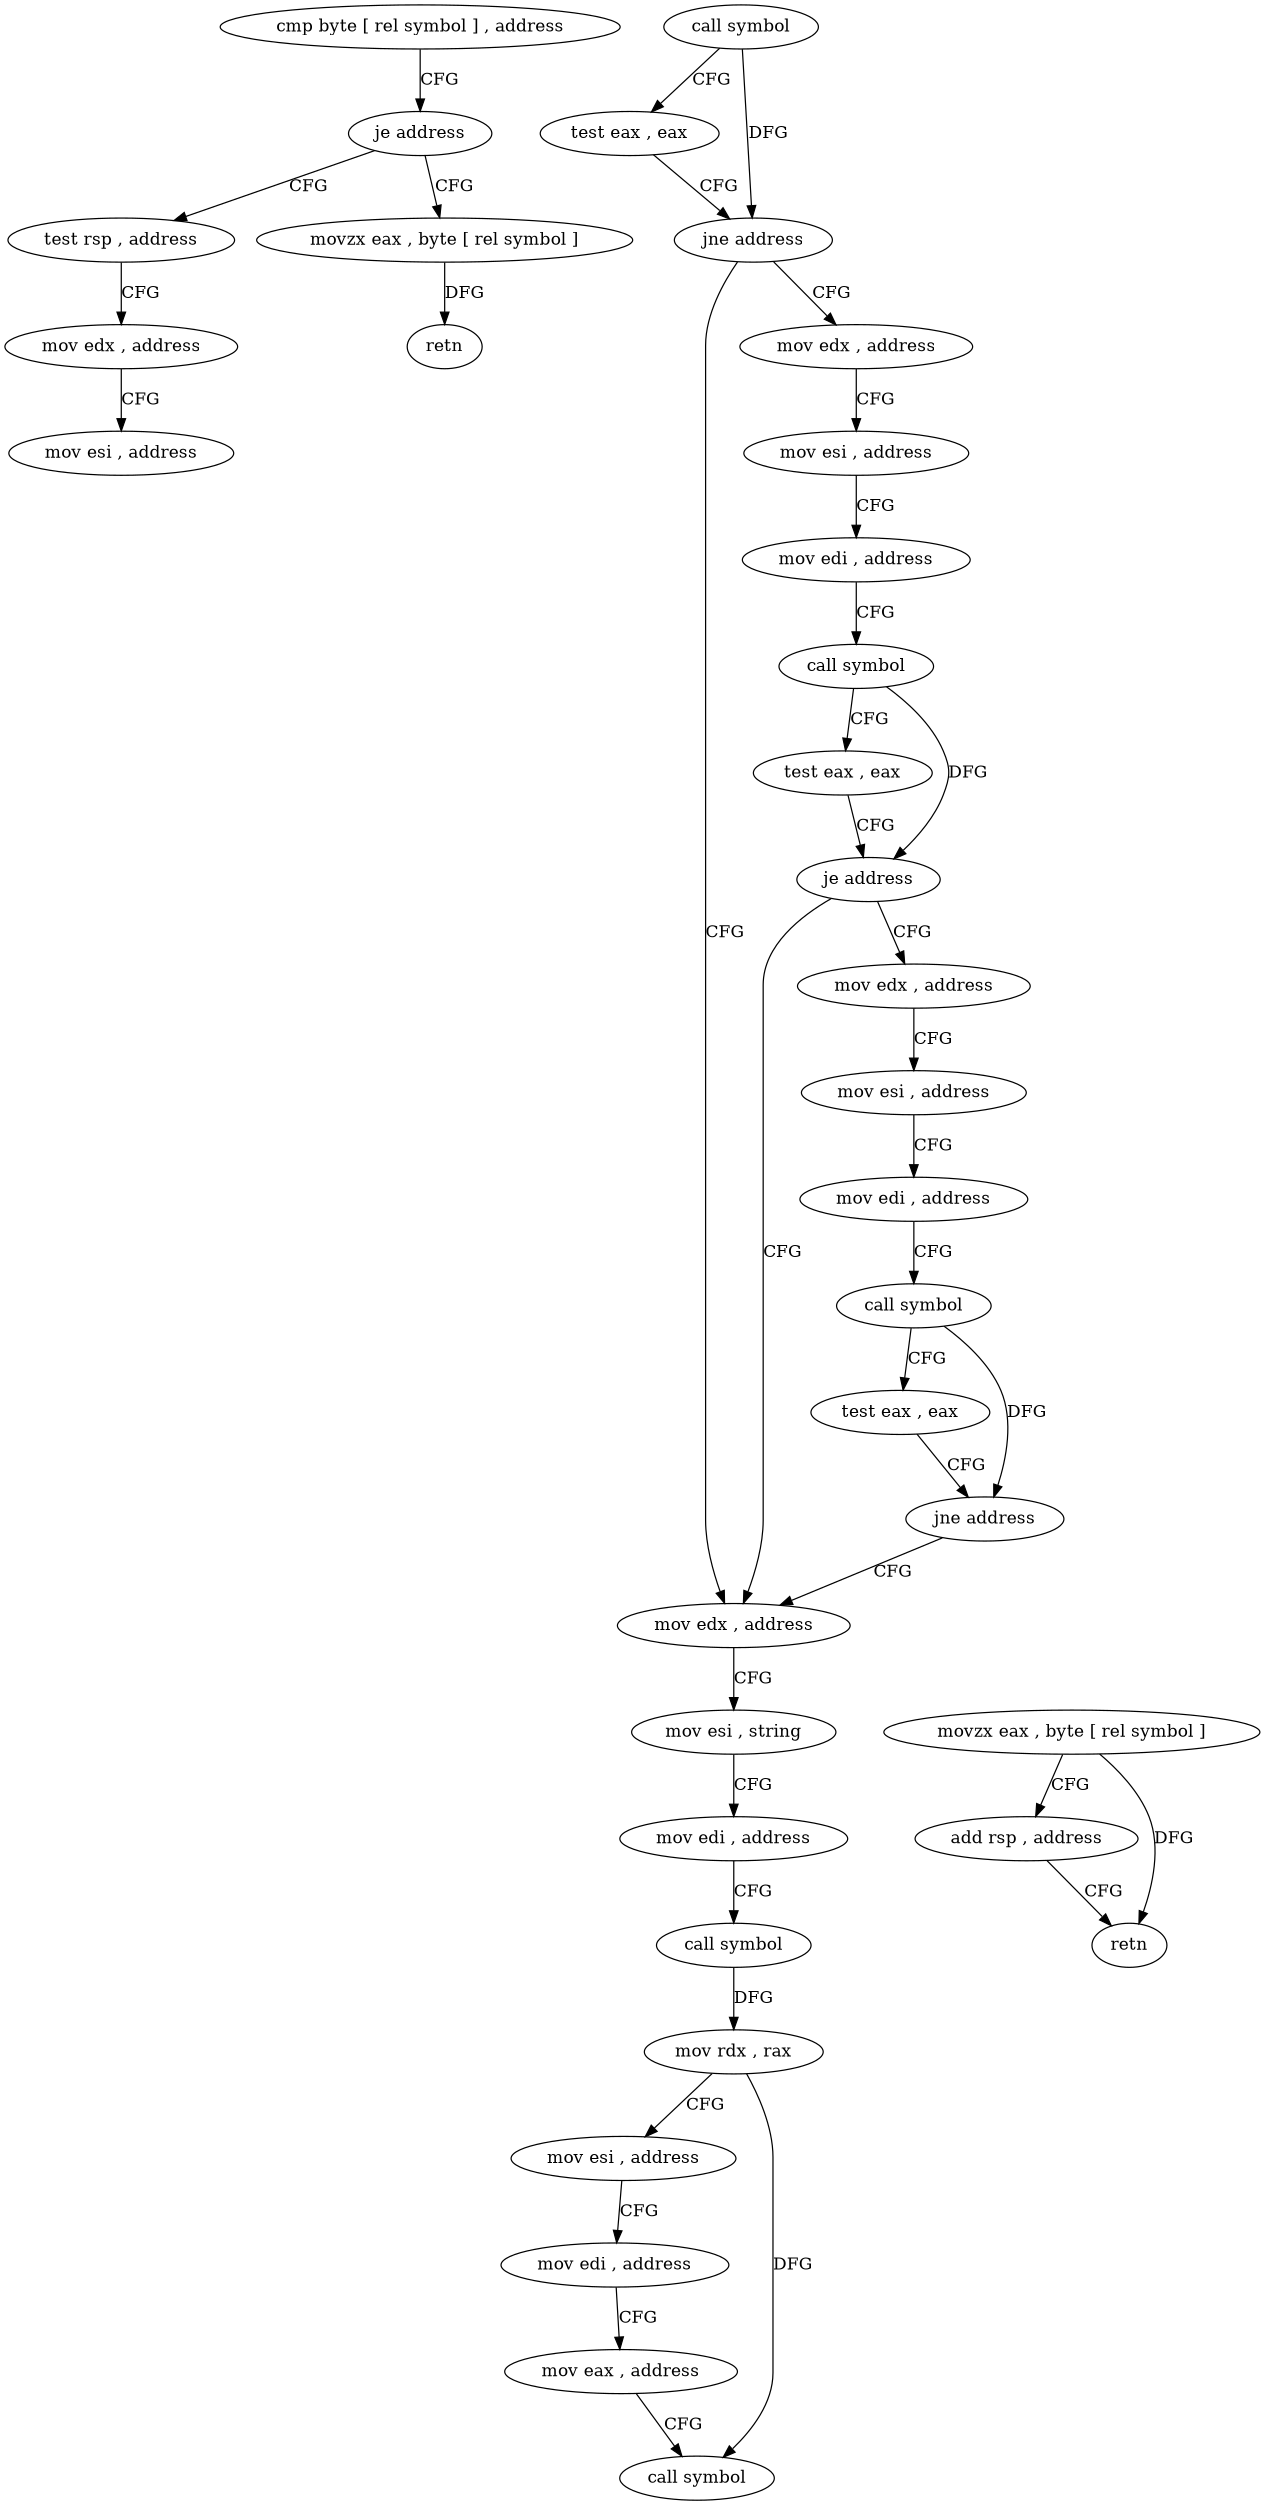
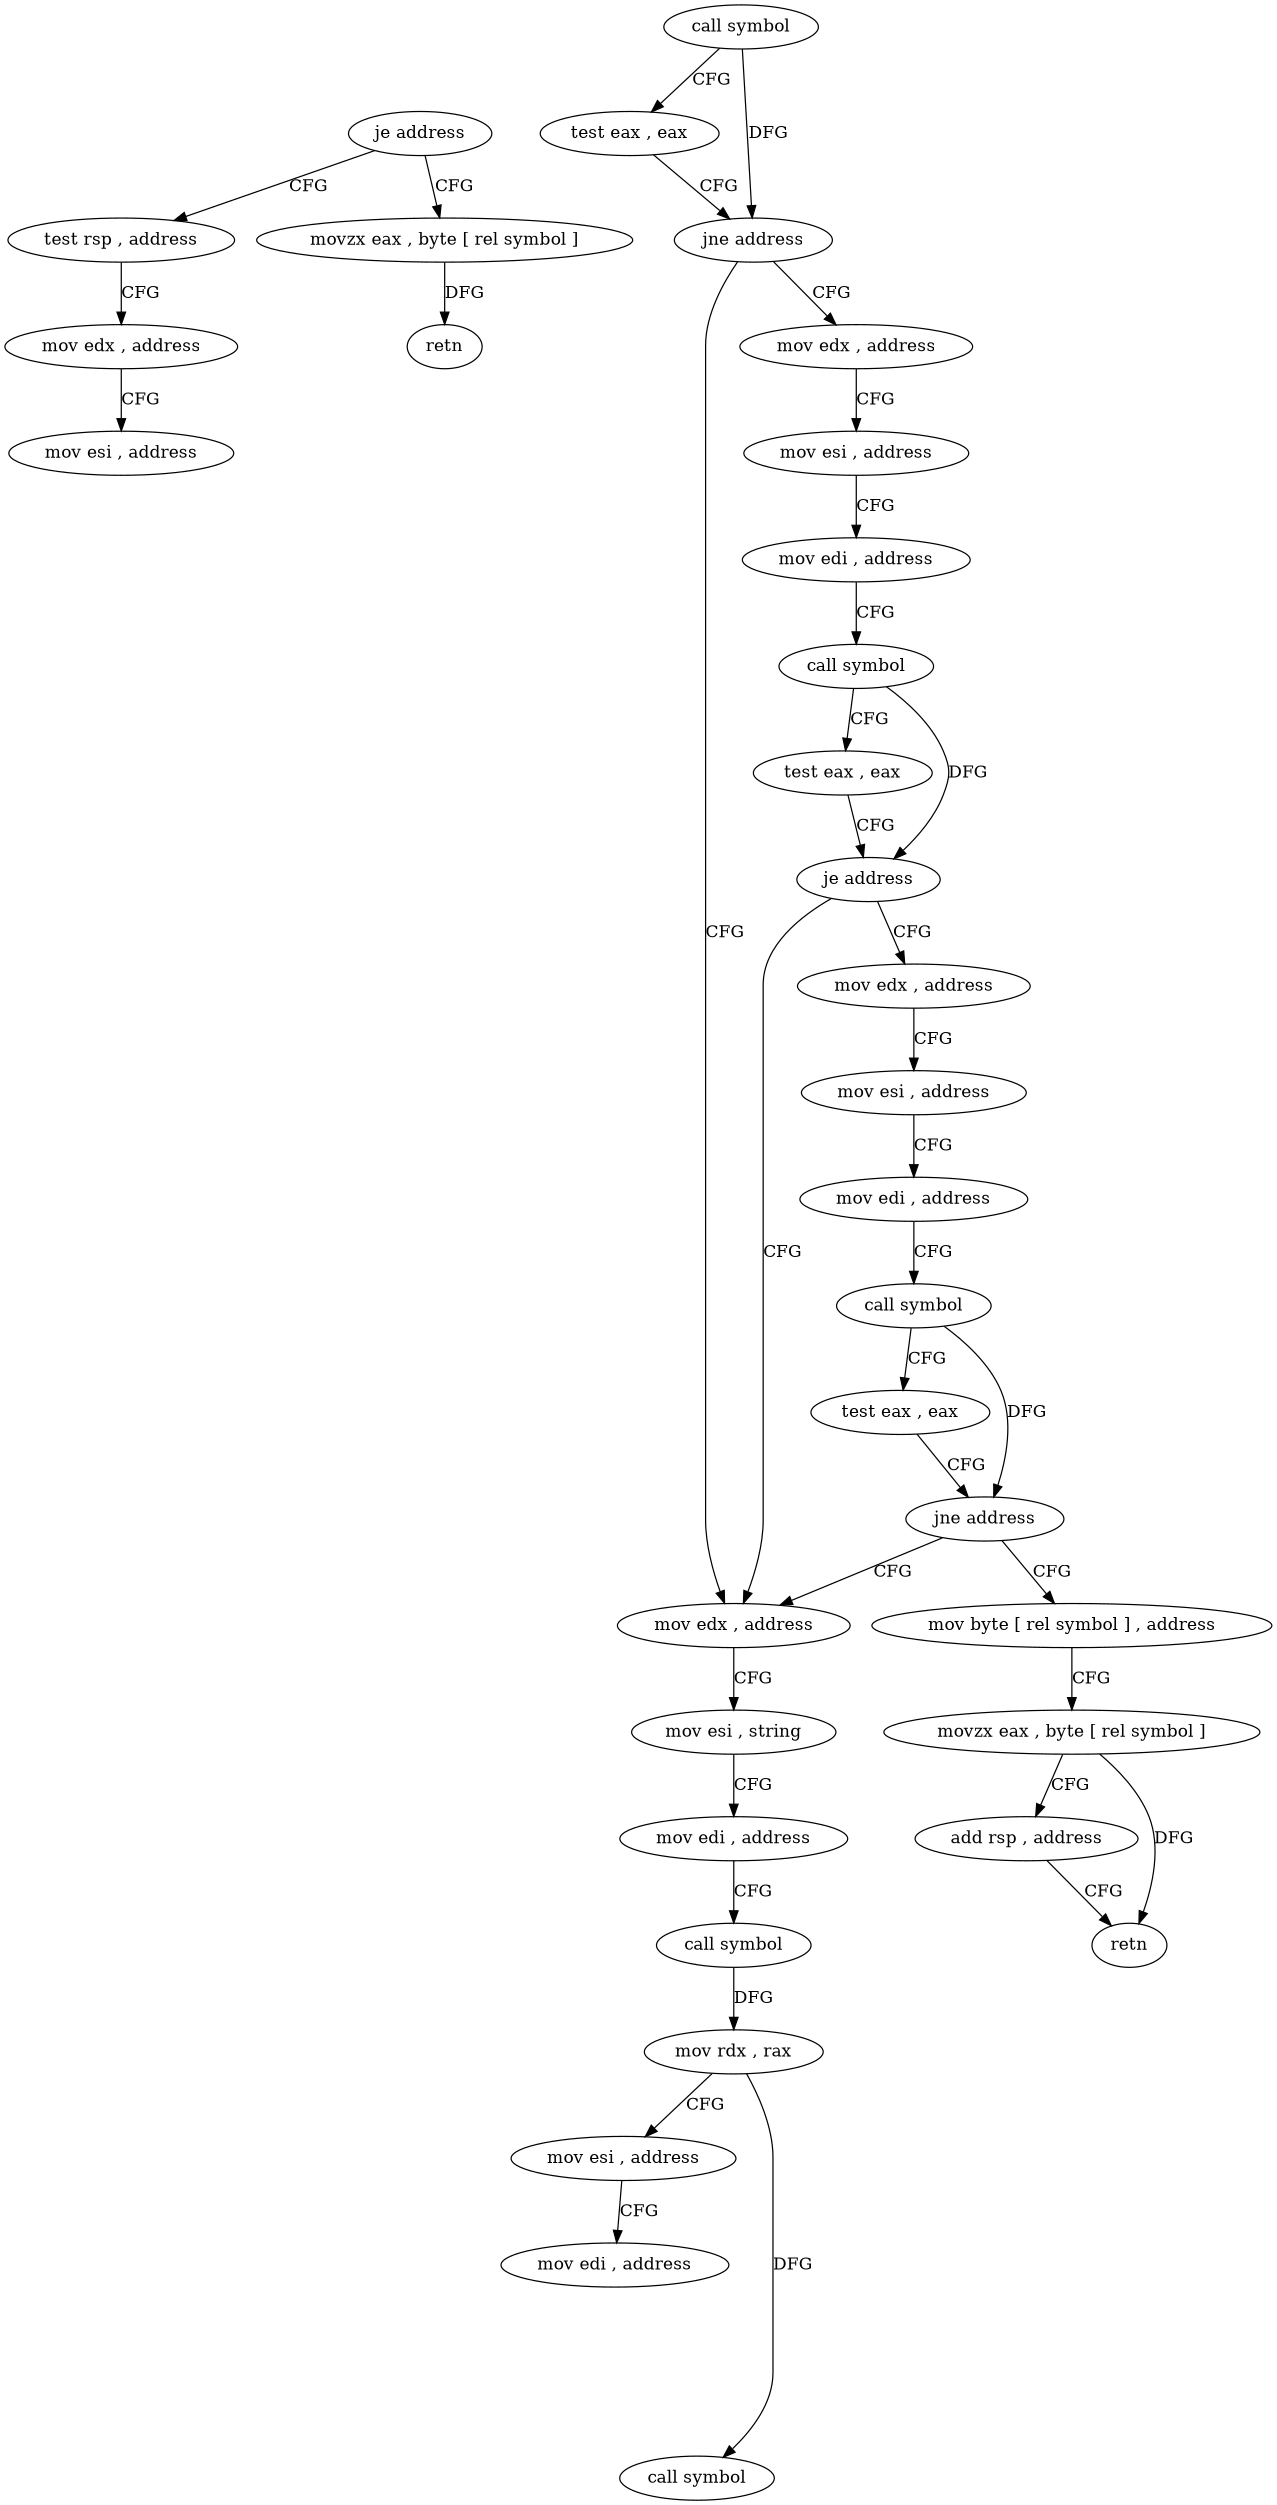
  digraph {
-   n1 [label="cmp byte [ rel symbol ] , address"]
    n2 [label="je address"]
    n3 [label="test rsp , address"]
    n4 [label="movzx eax , byte [ rel symbol ]"]
    n5 [label="mov edx , address"]
    n6 [label=retn]
    n7 [label="mov esi , address"]
    n8 [label="call symbol"]
    n9 [label="test eax , eax"]
    n10 [label="jne address"]
    n11 [label="mov edx , address"]
    n12 [label="mov edx , address"]
    n13 [label="mov esi , string"]
    n14 [label="mov esi , address"]
    n15 [label="mov edi , address"]
    n16 [label="mov edi , address"]
    n17 [label="call symbol"]
    n18 [label="mov rdx , rax"]
    n19 [label="mov esi , address"]
    n20 [label="call symbol"]
    n21 [label="mov edi , address"]
-   n22 [label="mov eax , address"]
    n23 [label="call symbol"]
    n24 [label="test eax , eax"]
    n25 [label="je address"]
    n26 [label="mov edx , address"]
    n27 [label="mov esi , address"]
    n28 [label="mov edi , address"]
    n29 [label="call symbol"]
    n30 [label="test eax , eax"]
    n31 [label="jne address"]
+   n32 [label="mov byte [ rel symbol ] , address"]
    n33 [label="movzx eax , byte [ rel symbol ]"]
    n34 [label="add rsp , address"]
    n35 [label=retn]
-   n1 -> n2 [label=CFG]
    n2 -> n3 [label=CFG]
    n2 -> n4 [label=CFG]
    n3 -> n5 [label=CFG]
    n4 -> n6 [label=DFG]
    n5 -> n7 [label=CFG]
    n8 -> n9 [label=CFG]
    n8 -> n10 [label=DFG]
    n9 -> n10 [label=CFG]
    n10 -> n11 [label=CFG]
    n10 -> n12 [label=CFG]
    n11 -> n13 [label=CFG]
    n12 -> n14 [label=CFG]
    n13 -> n15 [label=CFG]
    n14 -> n16 [label=CFG]
    n15 -> n17 [label=CFG]
    n16 -> n23 [label=CFG]
    n17 -> n18 [label=DFG]
    n18 -> n19 [label=CFG]
    n18 -> n20 [label=DFG]
    n19 -> n21 [label=CFG]
-   n21 -> n22 [label=CFG]
-   n22 -> n20 [label=CFG]
    n23 -> n24 [label=CFG]
    n23 -> n25 [label=DFG]
    n24 -> n25 [label=CFG]
    n25 -> n11 [label=CFG]
    n25 -> n26 [label=CFG]
    n26 -> n27 [label=CFG]
    n27 -> n28 [label=CFG]
    n28 -> n29 [label=CFG]
    n29 -> n30 [label=CFG]
    n29 -> n31 [label=DFG]
    n30 -> n31 [label=CFG]
    n31 -> n11 [label=CFG]
+   n31 -> n32 [label=CFG]
+   n32 -> n33 [label=CFG]
    n33 -> n34 [label=CFG]
    n33 -> n35 [label=DFG]
    n34 -> n35 [label=CFG]
  }
